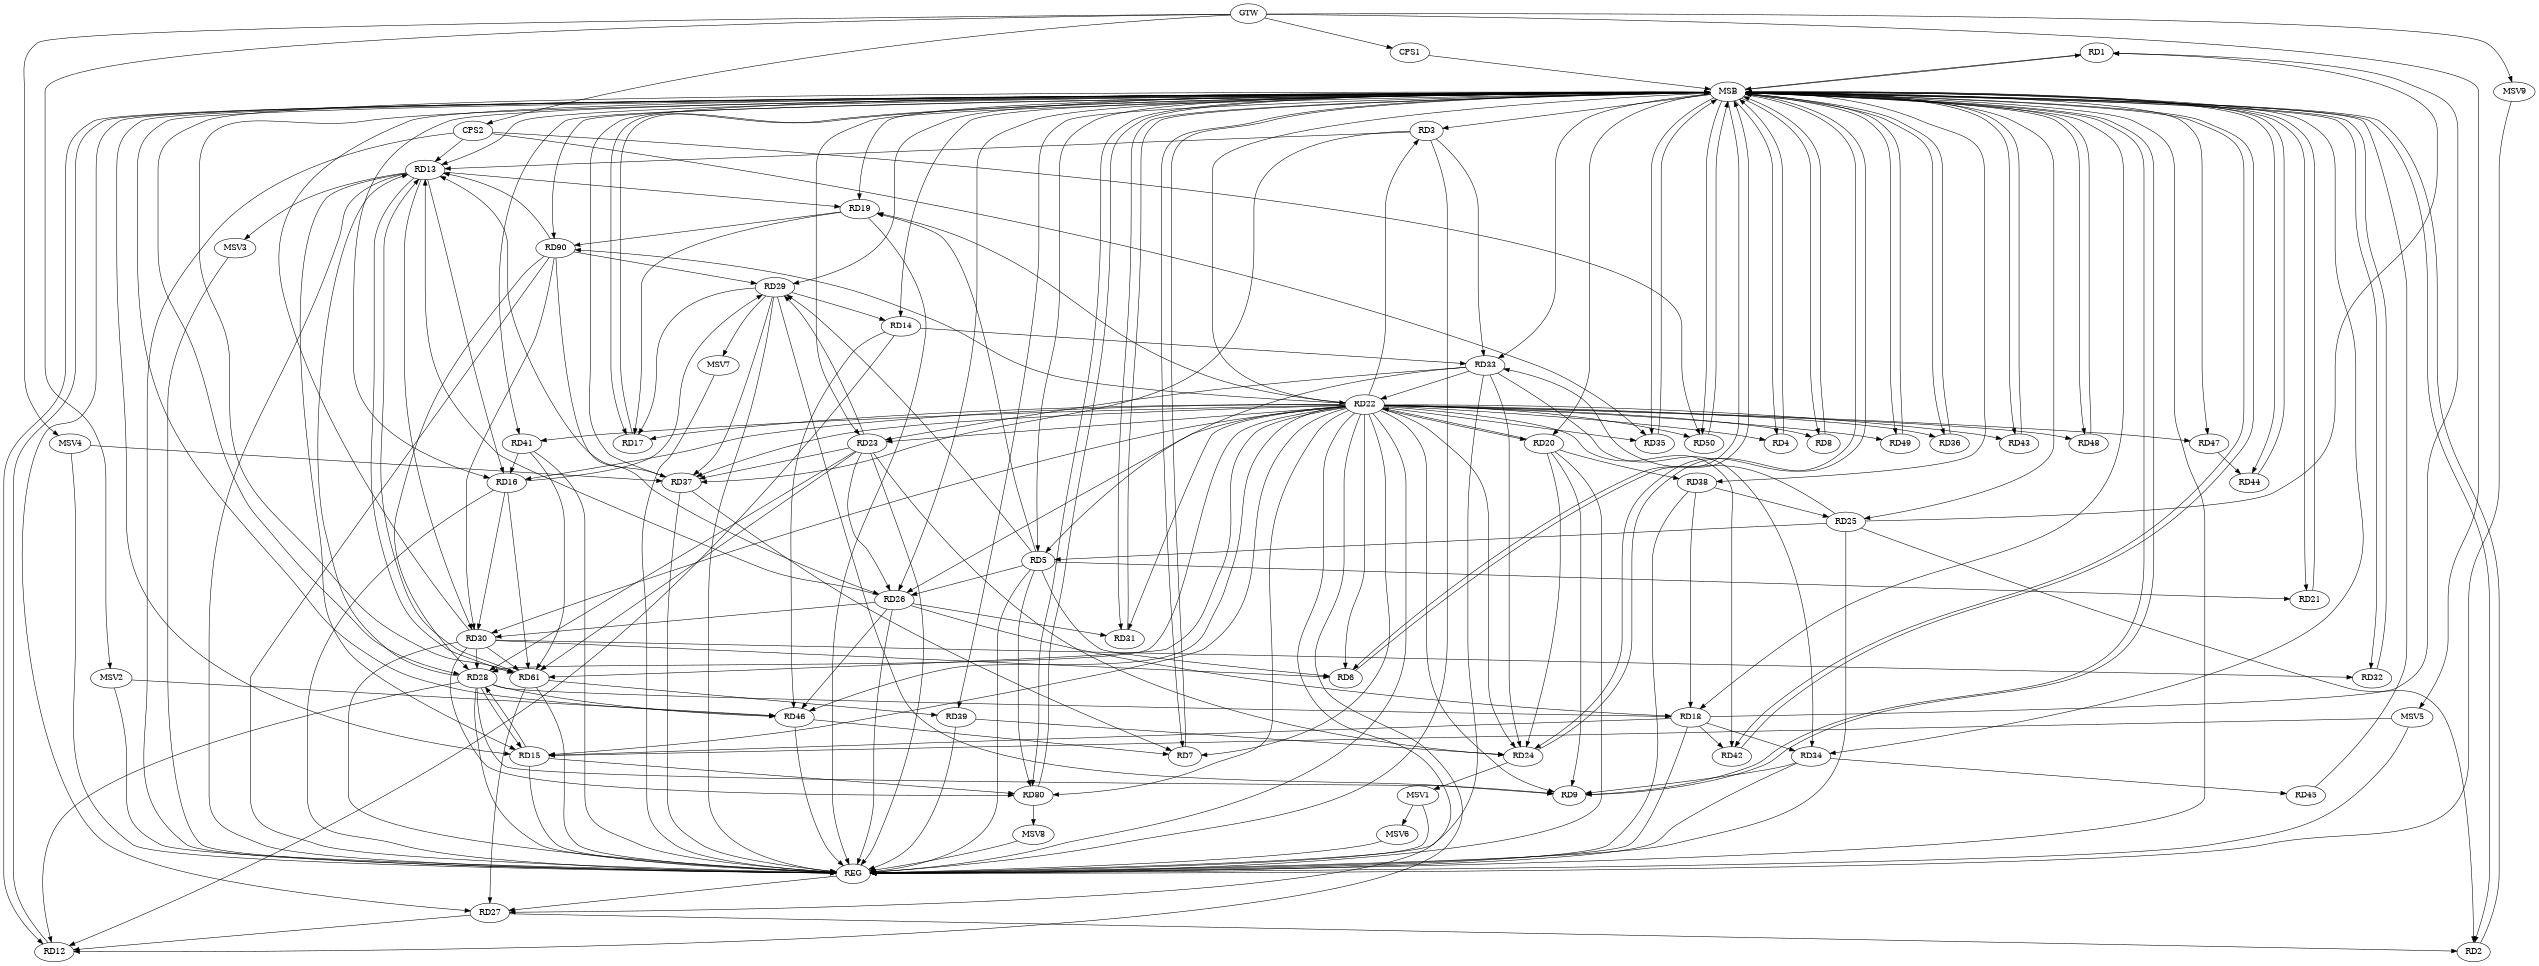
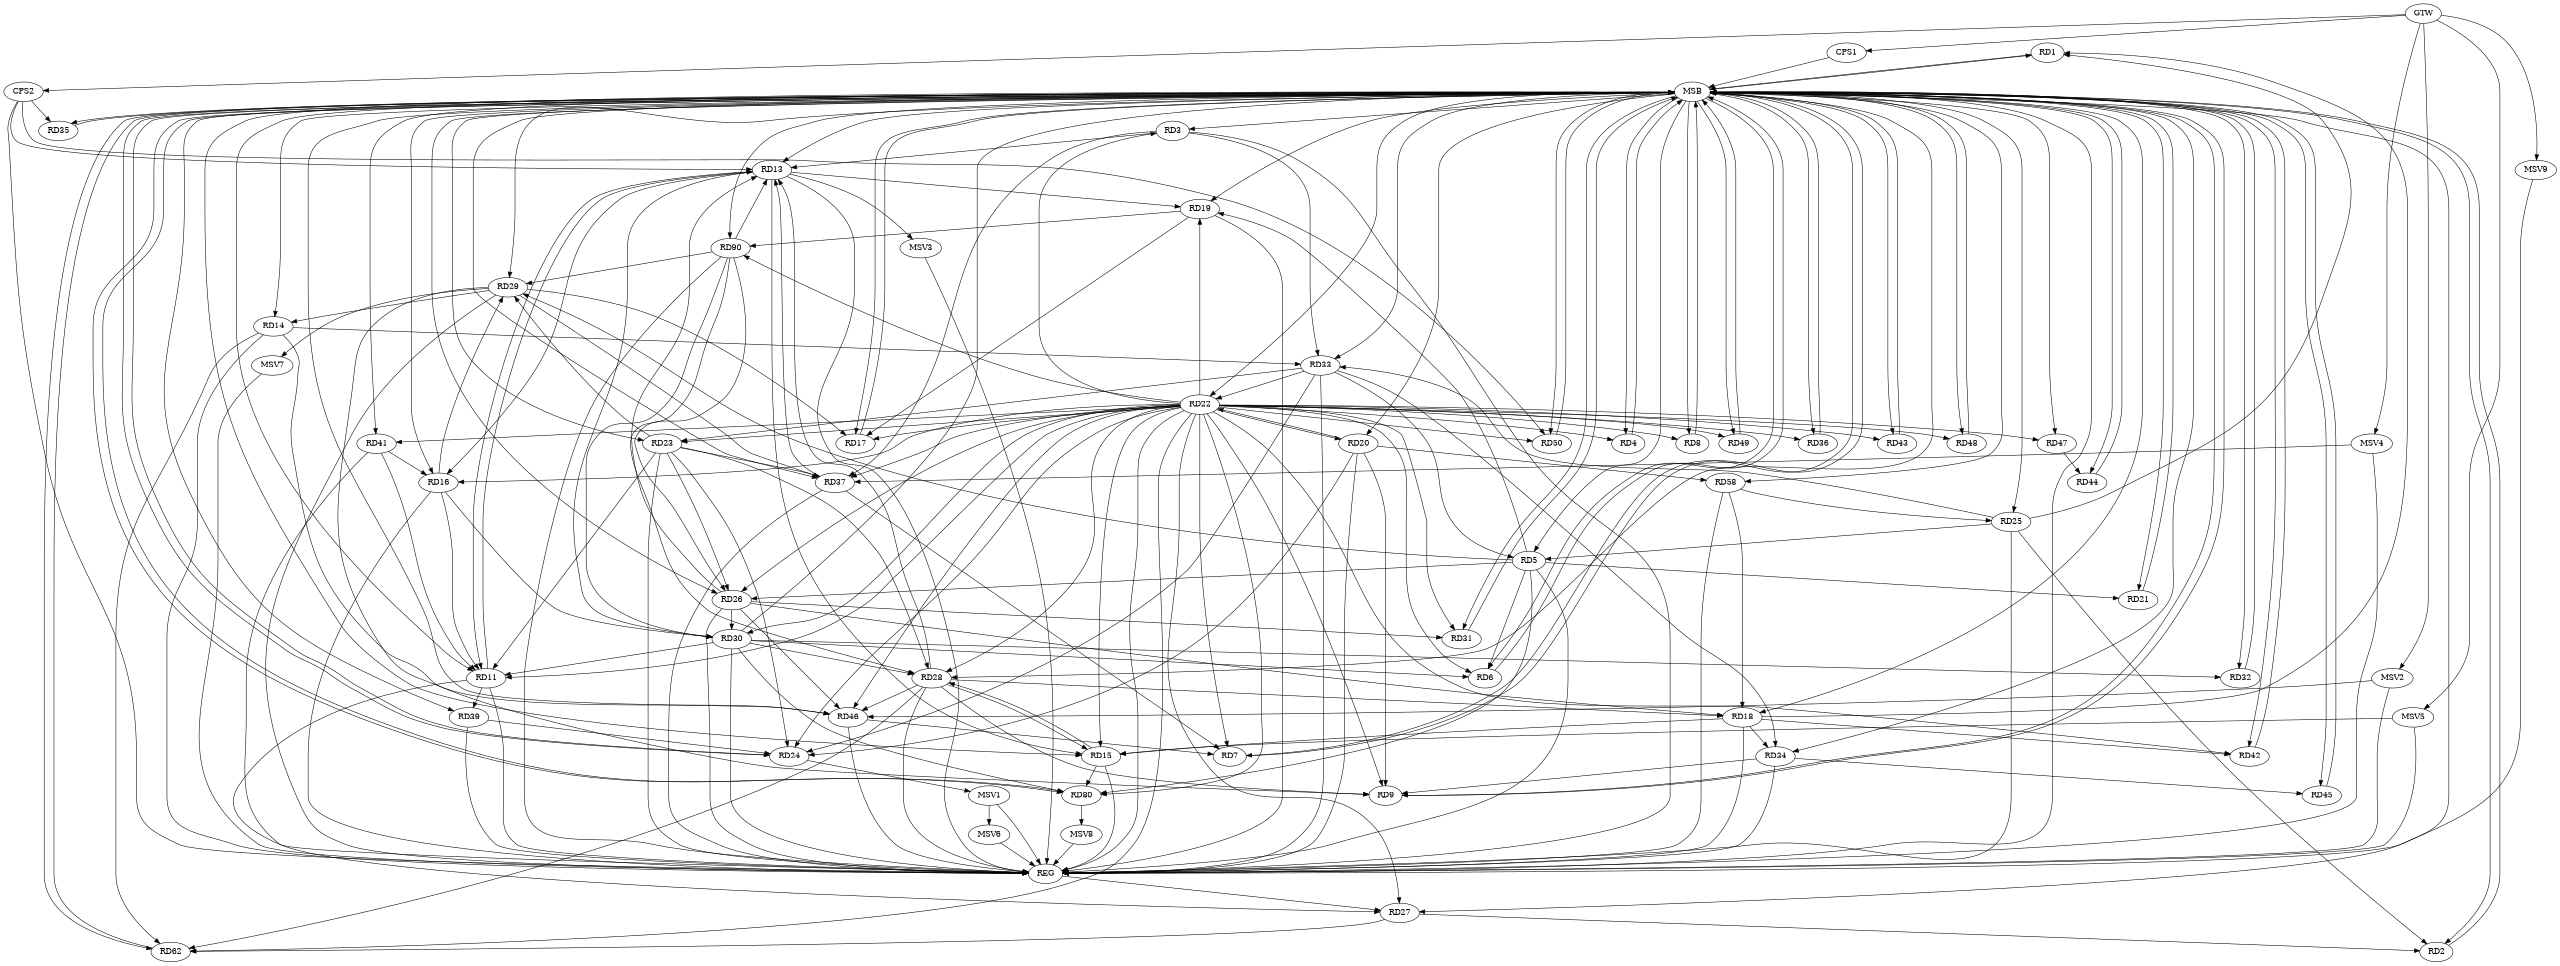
  strict digraph {
    n1 [label=RD1]
    n2 [label=MSB]
    n3 [label=RD2]
    n4 [label=RD3]
    n5 [label=RD13]
    n6 [label=RD33]
    n7 [label=RD37]
    n8 [label=REG]
    n9 [label=RD4]
    n10 [label=RD5]
    n11 [label=RD6]
    n12 [label=RD19]
    n13 [label=RD21]
    n14 [label=RD26]
    n15 [label=RD29]
    n16 [label=RD80]
    n17 [label=RD7]
    n18 [label=RD8]
    n19 [label=RD9]
    n20 [label=RD90]
    n21 [label=RD28]
-   n22 [label=RD61]
+   n22 [label=RD11]
    n23 [label=RD27]
    n24 [label=RD39]
-   n25 [label=RD12]
+   n25 [label=RD62]
    n26 [label=RD15]
    n27 [label=RD16]
    n28 [label=RD14]
    n29 [label=RD46]
    n30 [label=RD49]
    n31 [label=RD17]
    n32 [label=RD18]
    n33 [label=RD34]
    n34 [label=RD42]
    n35 [label=RD20]
    n36 [label=RD22]
    n37 [label=RD24]
-   n38 [label=RD38]
+   n38 [label=RD58]
    n39 [label=RD23]
    n40 [label=RD31]
    n41 [label=RD35]
    n42 [label=RD36]
    n43 [label=RD41]
    n44 [label=RD43]
    n45 [label=RD47]
    n46 [label=RD48]
    n47 [label=RD50]
    n48 [label=RD25]
    n49 [label=RD32]
    n50 [label=RD45]
    n51 [label=RD44]
    n52 [label=RD30]
    n53 [label=MSV3]
    n54 [label=MSV7]
    n55 [label=MSV8]
    n56 [label=MSV1]
    n57 [label=MSV6]
    n58 [label=CPS1]
    n59 [label=CPS2]
    n60 [label=GTW]
    n61 [label=MSV2]
    n62 [label=MSV4]
    n63 [label=MSV5]
    n64 [label=MSV9]
    n1 -> n2
    n2 -> n1
    n2 -> n3
    n2 -> n4
    n2 -> n5
    n2 -> n6
    n2 -> n7
    n2 -> n8
    n2 -> n9
    n2 -> n10
    n2 -> n11
    n2 -> n12
    n2 -> n13
    n2 -> n14
    n2 -> n15
    n2 -> n16
    n2 -> n17
    n2 -> n18
    n2 -> n19
    n2 -> n20
    n2 -> n21
    n2 -> n22
    n2 -> n23
    n2 -> n24
    n2 -> n25
    n2 -> n26
    n2 -> n27
    n2 -> n28
    n2 -> n29
    n2 -> n30
    n2 -> n31
    n2 -> n32
    n2 -> n33
    n2 -> n34
    n2 -> n35
    n2 -> n36
    n2 -> n37
    n2 -> n38
    n2 -> n39
    n2 -> n40
    n2 -> n41
    n2 -> n42
    n2 -> n43
    n2 -> n44
    n2 -> n45
    n2 -> n46
    n2 -> n47
    n2 -> n48
    n2 -> n49
+   n2 -> n50
    n2 -> n51
    n3 -> n2
    n4 -> n5
    n4 -> n6
    n4 -> n7
    n4 -> n8
    n5 -> n8
    n5 -> n12
    n5 -> n22
    n5 -> n26
    n5 -> n27
    n5 -> n52
    n5 -> n53
    n6 -> n8
    n6 -> n10
    n6 -> n33
    n6 -> n36
    n6 -> n37
    n6 -> n39
    n7 -> n5
    n7 -> n8
    n7 -> n17
    n8 -> n23
    n9 -> n2
    n10 -> n8
    n10 -> n11
    n10 -> n12
    n10 -> n13
    n10 -> n14
    n10 -> n15
    n10 -> n16
    n11 -> n2
    n12 -> n8
    n12 -> n20
    n12 -> n31
    n13 -> n2
    n14 -> n5
    n14 -> n8
    n14 -> n29
    n14 -> n32
    n14 -> n40
    n14 -> n52
    n15 -> n7
    n15 -> n8
    n15 -> n19
    n15 -> n28
    n15 -> n31
    n15 -> n54
    n16 -> n2
    n16 -> n55
    n17 -> n2
    n18 -> n2
    n19 -> n2
    n20 -> n5
    n20 -> n8
    n20 -> n14
    n20 -> n15
    n20 -> n21
    n20 -> n52
    n21 -> n5
    n21 -> n8
    n21 -> n19
    n21 -> n25
    n21 -> n26
    n21 -> n29
    n21 -> n32
    n22 -> n5
    n22 -> n8
    n22 -> n23
    n22 -> n24
    n23 -> n3
    n23 -> n25
    n24 -> n8
    n24 -> n37
    n25 -> n2
    n26 -> n8
    n26 -> n16
    n26 -> n21
    n27 -> n8
    n27 -> n15
    n27 -> n22
    n27 -> n52
    n28 -> n6
+   n28 -> n8
    n28 -> n25
    n28 -> n29
    n29 -> n8
    n29 -> n17
    n30 -> n2
    n31 -> n2
    n32 -> n1
    n32 -> n8
    n32 -> n26
    n32 -> n33
    n32 -> n34
    n33 -> n8
    n33 -> n19
    n33 -> n50
    n34 -> n2
    n35 -> n8
    n35 -> n19
    n35 -> n36
    n35 -> n37
    n35 -> n38
    n36 -> n4
    n36 -> n7
    n36 -> n8
    n36 -> n9
    n36 -> n11
    n36 -> n12
    n36 -> n14
    n36 -> n16
    n36 -> n17
    n36 -> n18
    n36 -> n19
    n36 -> n20
    n36 -> n21
    n36 -> n22
    n36 -> n23
    n36 -> n25
    n36 -> n26
    n36 -> n27
    n36 -> n29
    n36 -> n30
    n36 -> n31
    n36 -> n34
    n36 -> n35
    n36 -> n37
    n36 -> n39
    n36 -> n40
-   n36 -> n41
    n36 -> n42
    n36 -> n43
    n36 -> n44
    n36 -> n45
    n36 -> n46
    n36 -> n47
    n36 -> n52
    n37 -> n2
    n37 -> n56
    n38 -> n8
    n38 -> n32
    n38 -> n48
    n39 -> n7
    n39 -> n8
    n39 -> n14
    n39 -> n15
    n39 -> n21
    n39 -> n22
    n39 -> n37
    n40 -> n2
    n41 -> n2
    n42 -> n2
    n43 -> n8
    n43 -> n22
    n43 -> n27
    n44 -> n2
    n45 -> n51
    n46 -> n2
    n47 -> n2
    n48 -> n1
    n48 -> n3
    n48 -> n6
    n48 -> n8
    n48 -> n10
    n49 -> n2
    n50 -> n2
    n51 -> n2
    n52 -> n2
    n52 -> n8
    n52 -> n11
    n52 -> n16
    n52 -> n21
    n52 -> n22
    n52 -> n49
    n53 -> n8
    n54 -> n8
    n55 -> n8
    n56 -> n8
    n56 -> n57
    n57 -> n8
    n58 -> n2
    n59 -> n5
    n59 -> n8
    n59 -> n41
    n59 -> n47
    n60 -> n58
    n60 -> n59
    n60 -> n61
    n60 -> n62
    n60 -> n63
    n60 -> n64
    n61 -> n8
    n61 -> n29
    n62 -> n7
    n62 -> n8
    n63 -> n8
    n63 -> n26
    n64 -> n8
  }
